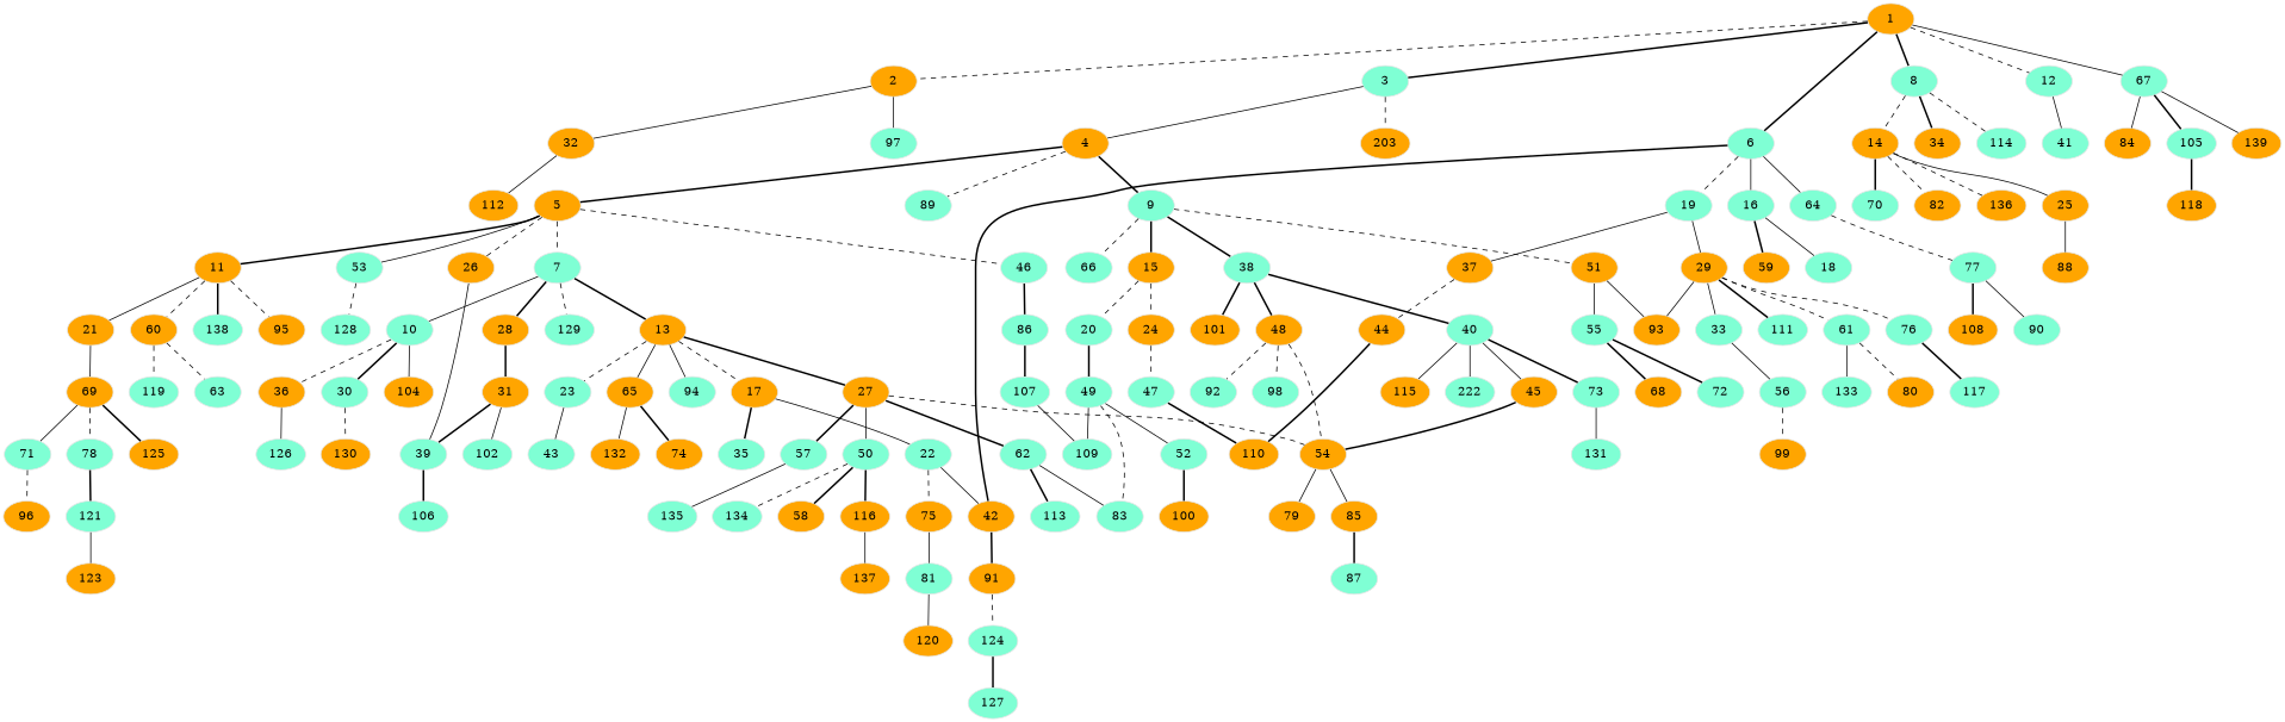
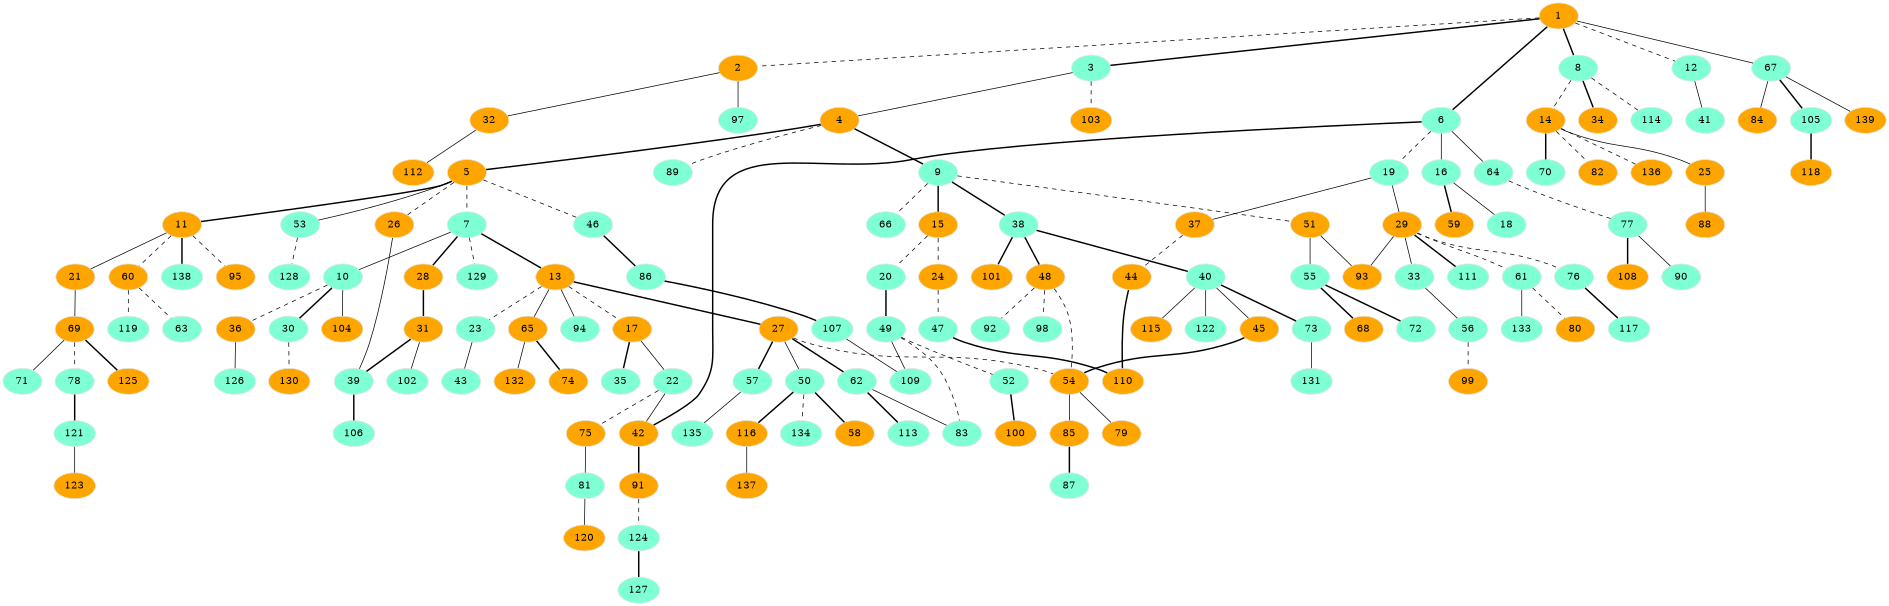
  graph {
    node [color=gray90 fillcolor=aquamarine style=filled]
    edge [style=solid]
    1 [fillcolor=orange]
    2 [fillcolor=orange]
    3
    6
    8
    12
    67
    32 [fillcolor=orange]
    97
    4 [fillcolor=orange]
-   103 [fillcolor=orange label=203]
+   103 [fillcolor=orange]
    16
    19
    42 [fillcolor=orange]
    64
    14 [fillcolor=orange]
    34 [fillcolor=orange]
    114
    41
    84 [fillcolor=orange]
    105
    139 [fillcolor=orange]
    112 [fillcolor=orange]
    5 [fillcolor=orange]
    9
    89
    7
    11 [fillcolor=orange]
    26 [fillcolor=orange]
    46
    53
    15 [fillcolor=orange]
    38
    51 [fillcolor=orange]
    66
    10
    13 [fillcolor=orange]
    28 [fillcolor=orange]
    129
    21 [fillcolor=orange]
    60 [fillcolor=orange]
    95 [fillcolor=orange]
    138
    39
    86
    128
    18
    59 [fillcolor=orange]
    29 [fillcolor=orange]
    37 [fillcolor=orange]
    91 [fillcolor=orange]
    77
    30
    36 [fillcolor=orange]
    104 [fillcolor=orange]
    17 [fillcolor=orange]
    23
    27 [fillcolor=orange]
    65 [fillcolor=orange]
    94
    31 [fillcolor=orange]
    25 [fillcolor=orange]
    70
    82 [fillcolor=orange]
    136 [fillcolor=orange]
    20
    24 [fillcolor=orange]
    40
    48 [fillcolor=orange]
    101 [fillcolor=orange]
    93 [fillcolor=orange]
    55
    130 [fillcolor=orange]
    126
    69 [fillcolor=orange]
    63
    119
    22
    35
    43
    50
    54 [fillcolor=orange]
    57
    62
    74 [fillcolor=orange]
    132 [fillcolor=orange]
    88 [fillcolor=orange]
    49
    47
    75 [fillcolor=orange]
    33
    61
    76
    111
    44 [fillcolor=orange]
    52
    83
    109
    71
    78
    125 [fillcolor=orange]
    81
    110 [fillcolor=orange]
    106
    58 [fillcolor=orange]
    116 [fillcolor=orange]
    134
    79 [fillcolor=orange]
    85 [fillcolor=orange]
    135
    113
    102
    56
    80 [fillcolor=orange]
    133
    117
    99 [fillcolor=orange]
    45 [fillcolor=orange]
    73
    115 [fillcolor=orange]
-   122 [label=222]
+   122
    92
    98
    131
    124
    107
    100 [fillcolor=orange]
    137 [fillcolor=orange]
    68 [fillcolor=orange]
    72
    87
    90
    108 [fillcolor=orange]
    118 [fillcolor=orange]
-   96 [fillcolor=orange]
    121
    120 [fillcolor=orange]
    123 [fillcolor=orange]
    127
    1 -- 2 [style=dashed]
    1 -- 3 [style=bold]
    1 -- 6 [style=bold]
    1 -- 8 [style=bold]
    1 -- 12 [style=dashed]
    1 -- 67
    2 -- 32
    2 -- 97
    3 -- 4
    3 -- 103 [style=dashed]
    6 -- 16
    6 -- 19 [style=dashed]
    6 -- 42 [style=bold]
    6 -- 64
    8 -- 14 [style=dashed]
    8 -- 34 [style=bold]
    8 -- 114 [style=dashed]
    12 -- 41
    67 -- 84
    67 -- 105 [style=bold]
    67 -- 139
    32 -- 112
    4 -- 5 [style=bold]
    4 -- 9 [style=bold]
    4 -- 89 [style=dashed]
    16 -- 18
    16 -- 59 [style=bold]
    19 -- 29
    19 -- 37
    42 -- 91 [style=bold]
    64 -- 77 [style=dashed]
    14 -- 25
    14 -- 70 [style=bold]
    14 -- 82 [style=dashed]
    14 -- 136 [style=dashed]
    105 -- 118 [style=bold]
    5 -- 7 [style=dashed]
    5 -- 11 [style=bold]
    5 -- 26 [style=dashed]
    5 -- 46 [style=dashed]
    5 -- 53
    9 -- 15 [style=bold]
    9 -- 38 [style=bold]
    9 -- 51 [style=dashed]
    9 -- 66 [style=dashed]
    7 -- 10
    7 -- 13 [style=bold]
    7 -- 28 [style=bold]
    7 -- 129 [style=dashed]
    11 -- 21
    11 -- 60 [style=dashed]
    11 -- 95 [style=dashed]
    11 -- 138 [style=bold]
    26 -- 39
    46 -- 86 [style=bold]
    53 -- 128 [style=dashed]
    15 -- 20 [style=dashed]
    15 -- 24 [style=dashed]
    38 -- 40 [style=bold]
    38 -- 48 [style=bold]
    38 -- 101 [style=bold]
    51 -- 93
    51 -- 55
    10 -- 30 [style=bold]
    10 -- 36 [style=dashed]
    10 -- 104
    13 -- 17 [style=dashed]
    13 -- 23 [style=dashed]
    13 -- 27 [style=bold]
    13 -- 65
    13 -- 94
    28 -- 31 [style=bold]
    21 -- 69
    60 -- 63 [style=dashed]
    60 -- 119 [style=dashed]
    39 -- 106 [style=bold]
    86 -- 107 [style=bold]
    29 -- 93
    29 -- 33
    29 -- 61 [style=dashed]
    29 -- 76 [style=dashed]
    29 -- 111 [style=bold]
    37 -- 44 [style=dashed]
    91 -- 124 [style=dashed]
    77 -- 90
    77 -- 108 [style=bold]
    30 -- 130 [style=dashed]
    36 -- 126
    17 -- 22
    17 -- 35 [style=bold]
    23 -- 43
    27 -- 50
    27 -- 54 [style=dashed]
    27 -- 57 [style=bold]
    27 -- 62 [style=bold]
    65 -- 74 [style=bold]
    65 -- 132
    31 -- 39 [style=bold]
    31 -- 102
    25 -- 88
    20 -- 49 [style=bold]
    24 -- 47 [style=dashed]
    40 -- 45
    40 -- 73 [style=bold]
    40 -- 115
    40 -- 122
    48 -- 54 [style=dashed]
    48 -- 92 [style=dashed]
    48 -- 98 [style=dashed]
    55 -- 68 [style=bold]
    55 -- 72 [style=bold]
    69 -- 71
    69 -- 78 [style=dashed]
    69 -- 125 [style=bold]
    22 -- 42
    22 -- 75 [style=dashed]
    50 -- 58 [style=bold]
    50 -- 116 [style=bold]
    50 -- 134 [style=dashed]
    54 -- 79
    54 -- 85
    57 -- 135
    62 -- 83
    62 -- 113 [style=bold]
-   49 -- 52
+   49 -- 52 [style=dashed]
    49 -- 83 [style=dashed]
    49 -- 109
    47 -- 110 [style=bold]
    75 -- 81
    33 -- 56
    61 -- 80 [style=dashed]
    61 -- 133
    76 -- 117 [style=bold]
    44 -- 110 [style=bold]
    52 -- 100 [style=bold]
-   71 -- 96 [style=dashed]
    78 -- 121 [style=bold]
    81 -- 120
    116 -- 137
    85 -- 87 [style=bold]
    56 -- 99 [style=dashed]
    45 -- 54 [style=bold]
    73 -- 131
    124 -- 127 [style=bold]
    107 -- 109
    121 -- 123
  }
